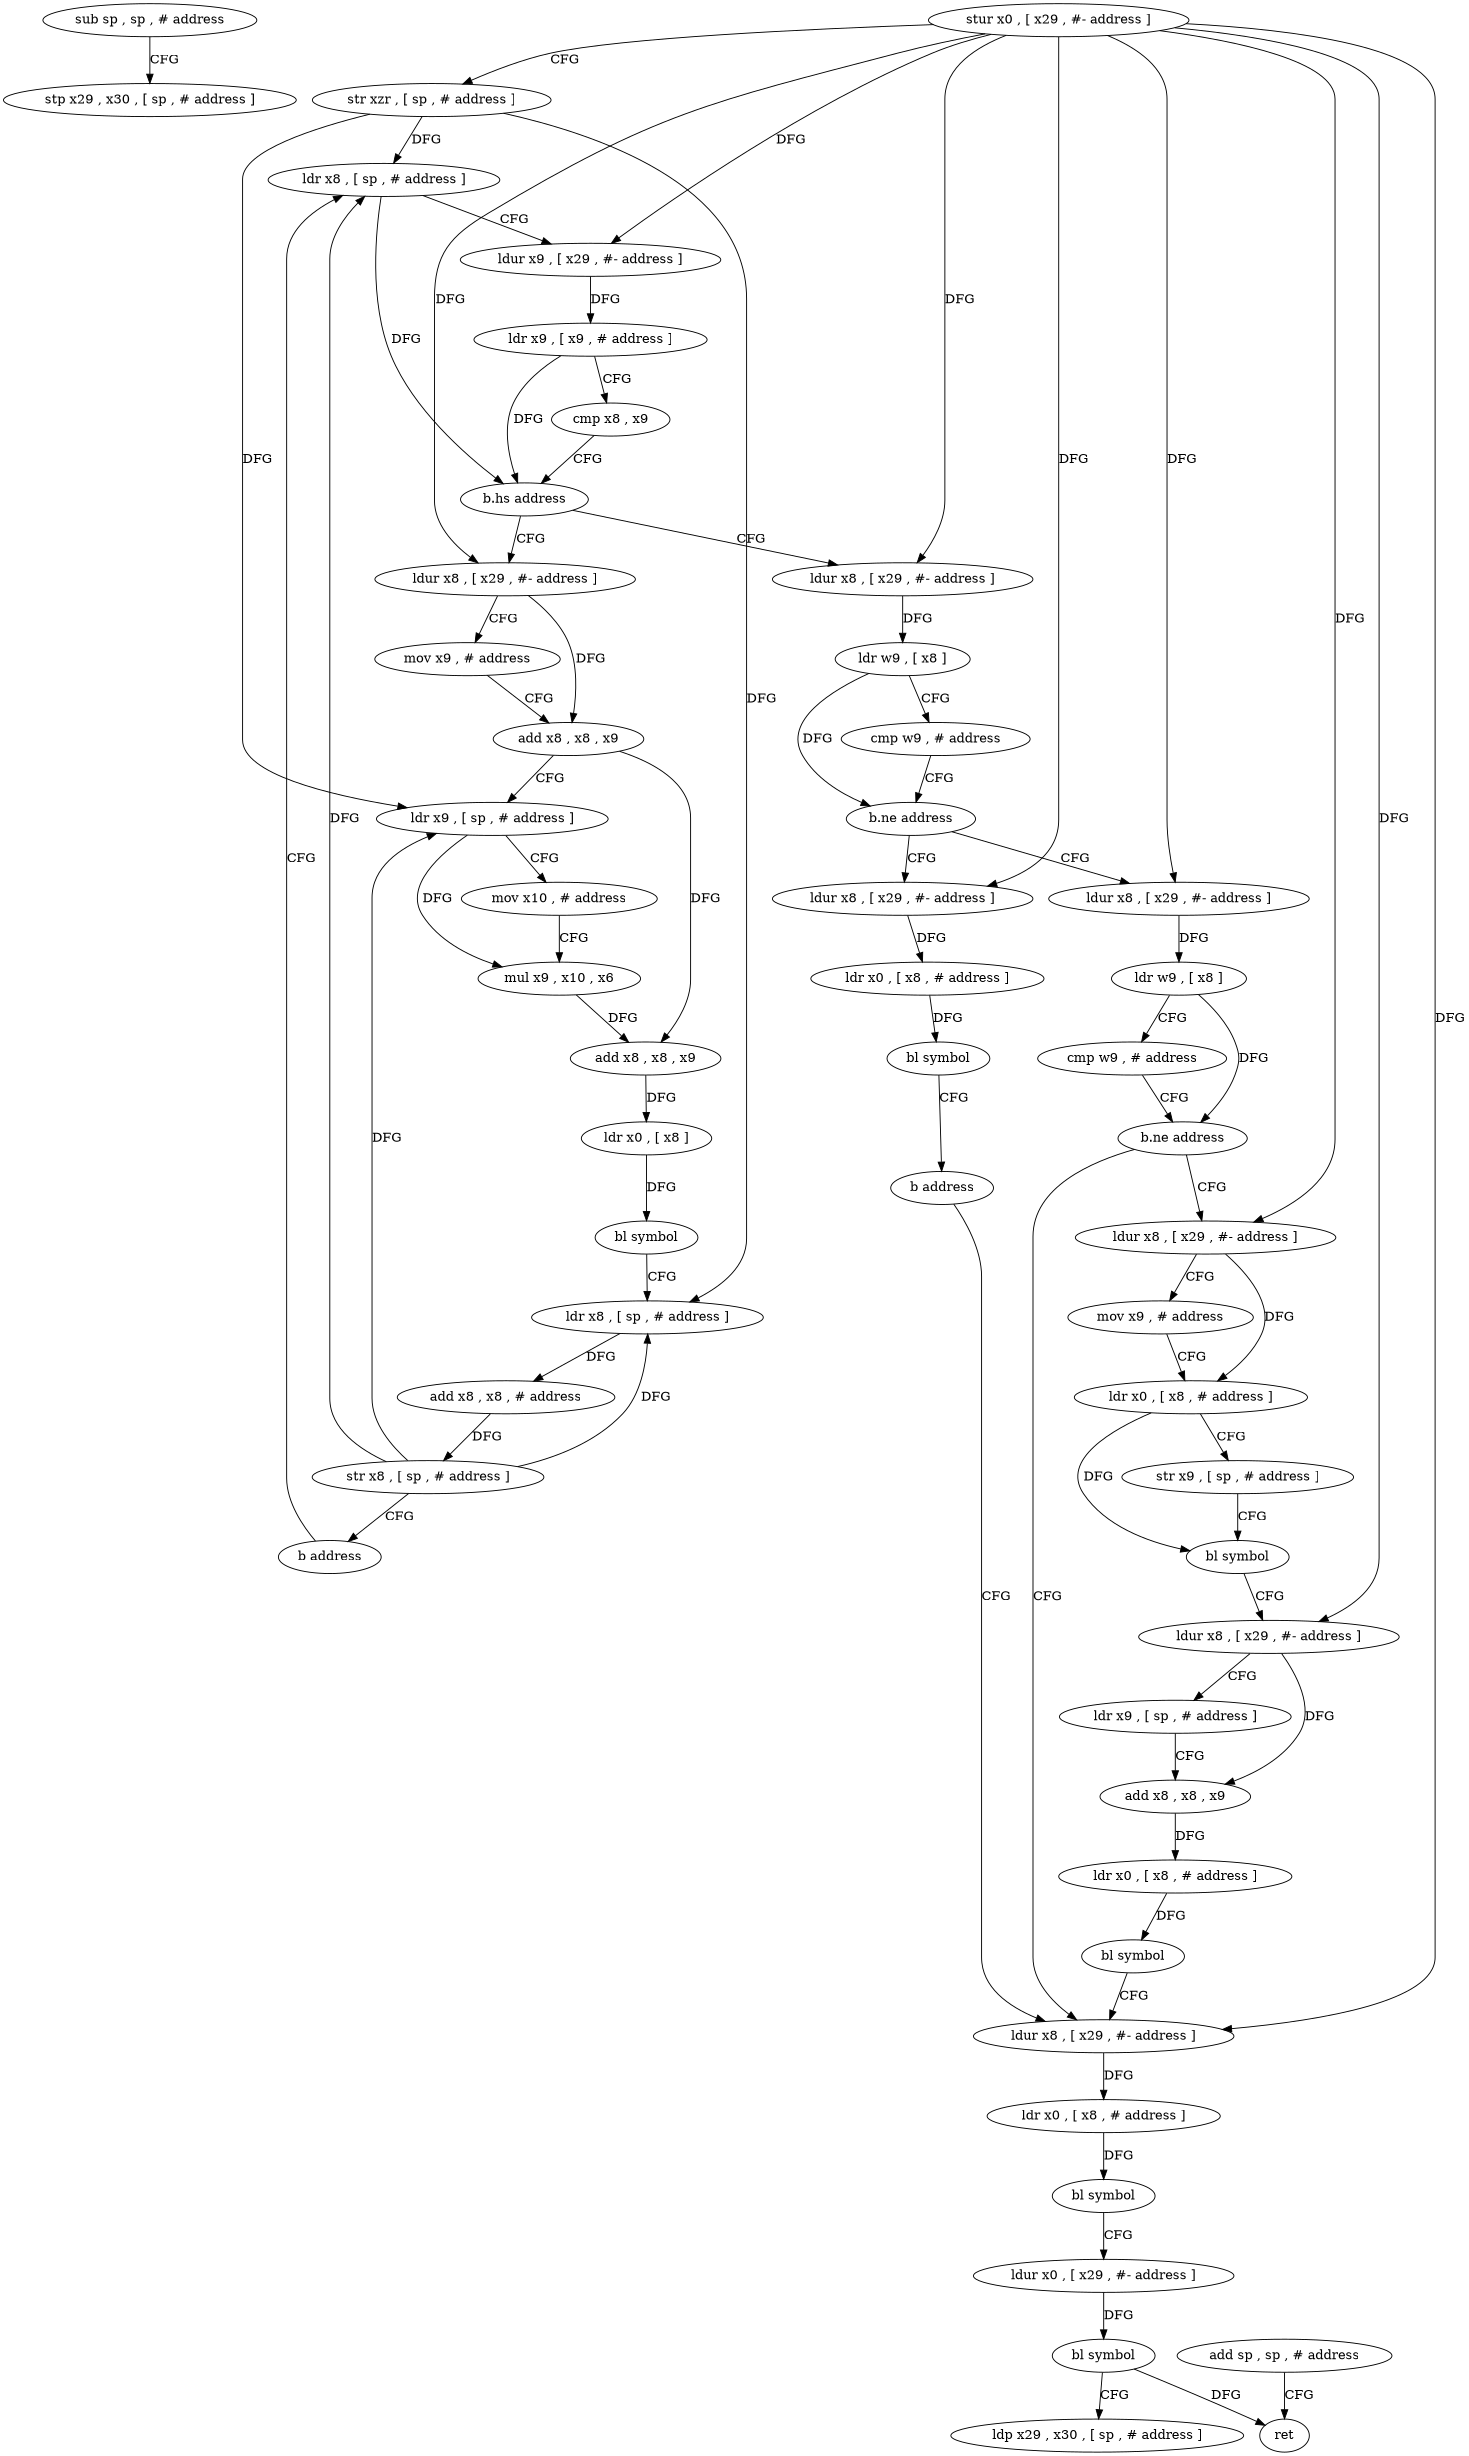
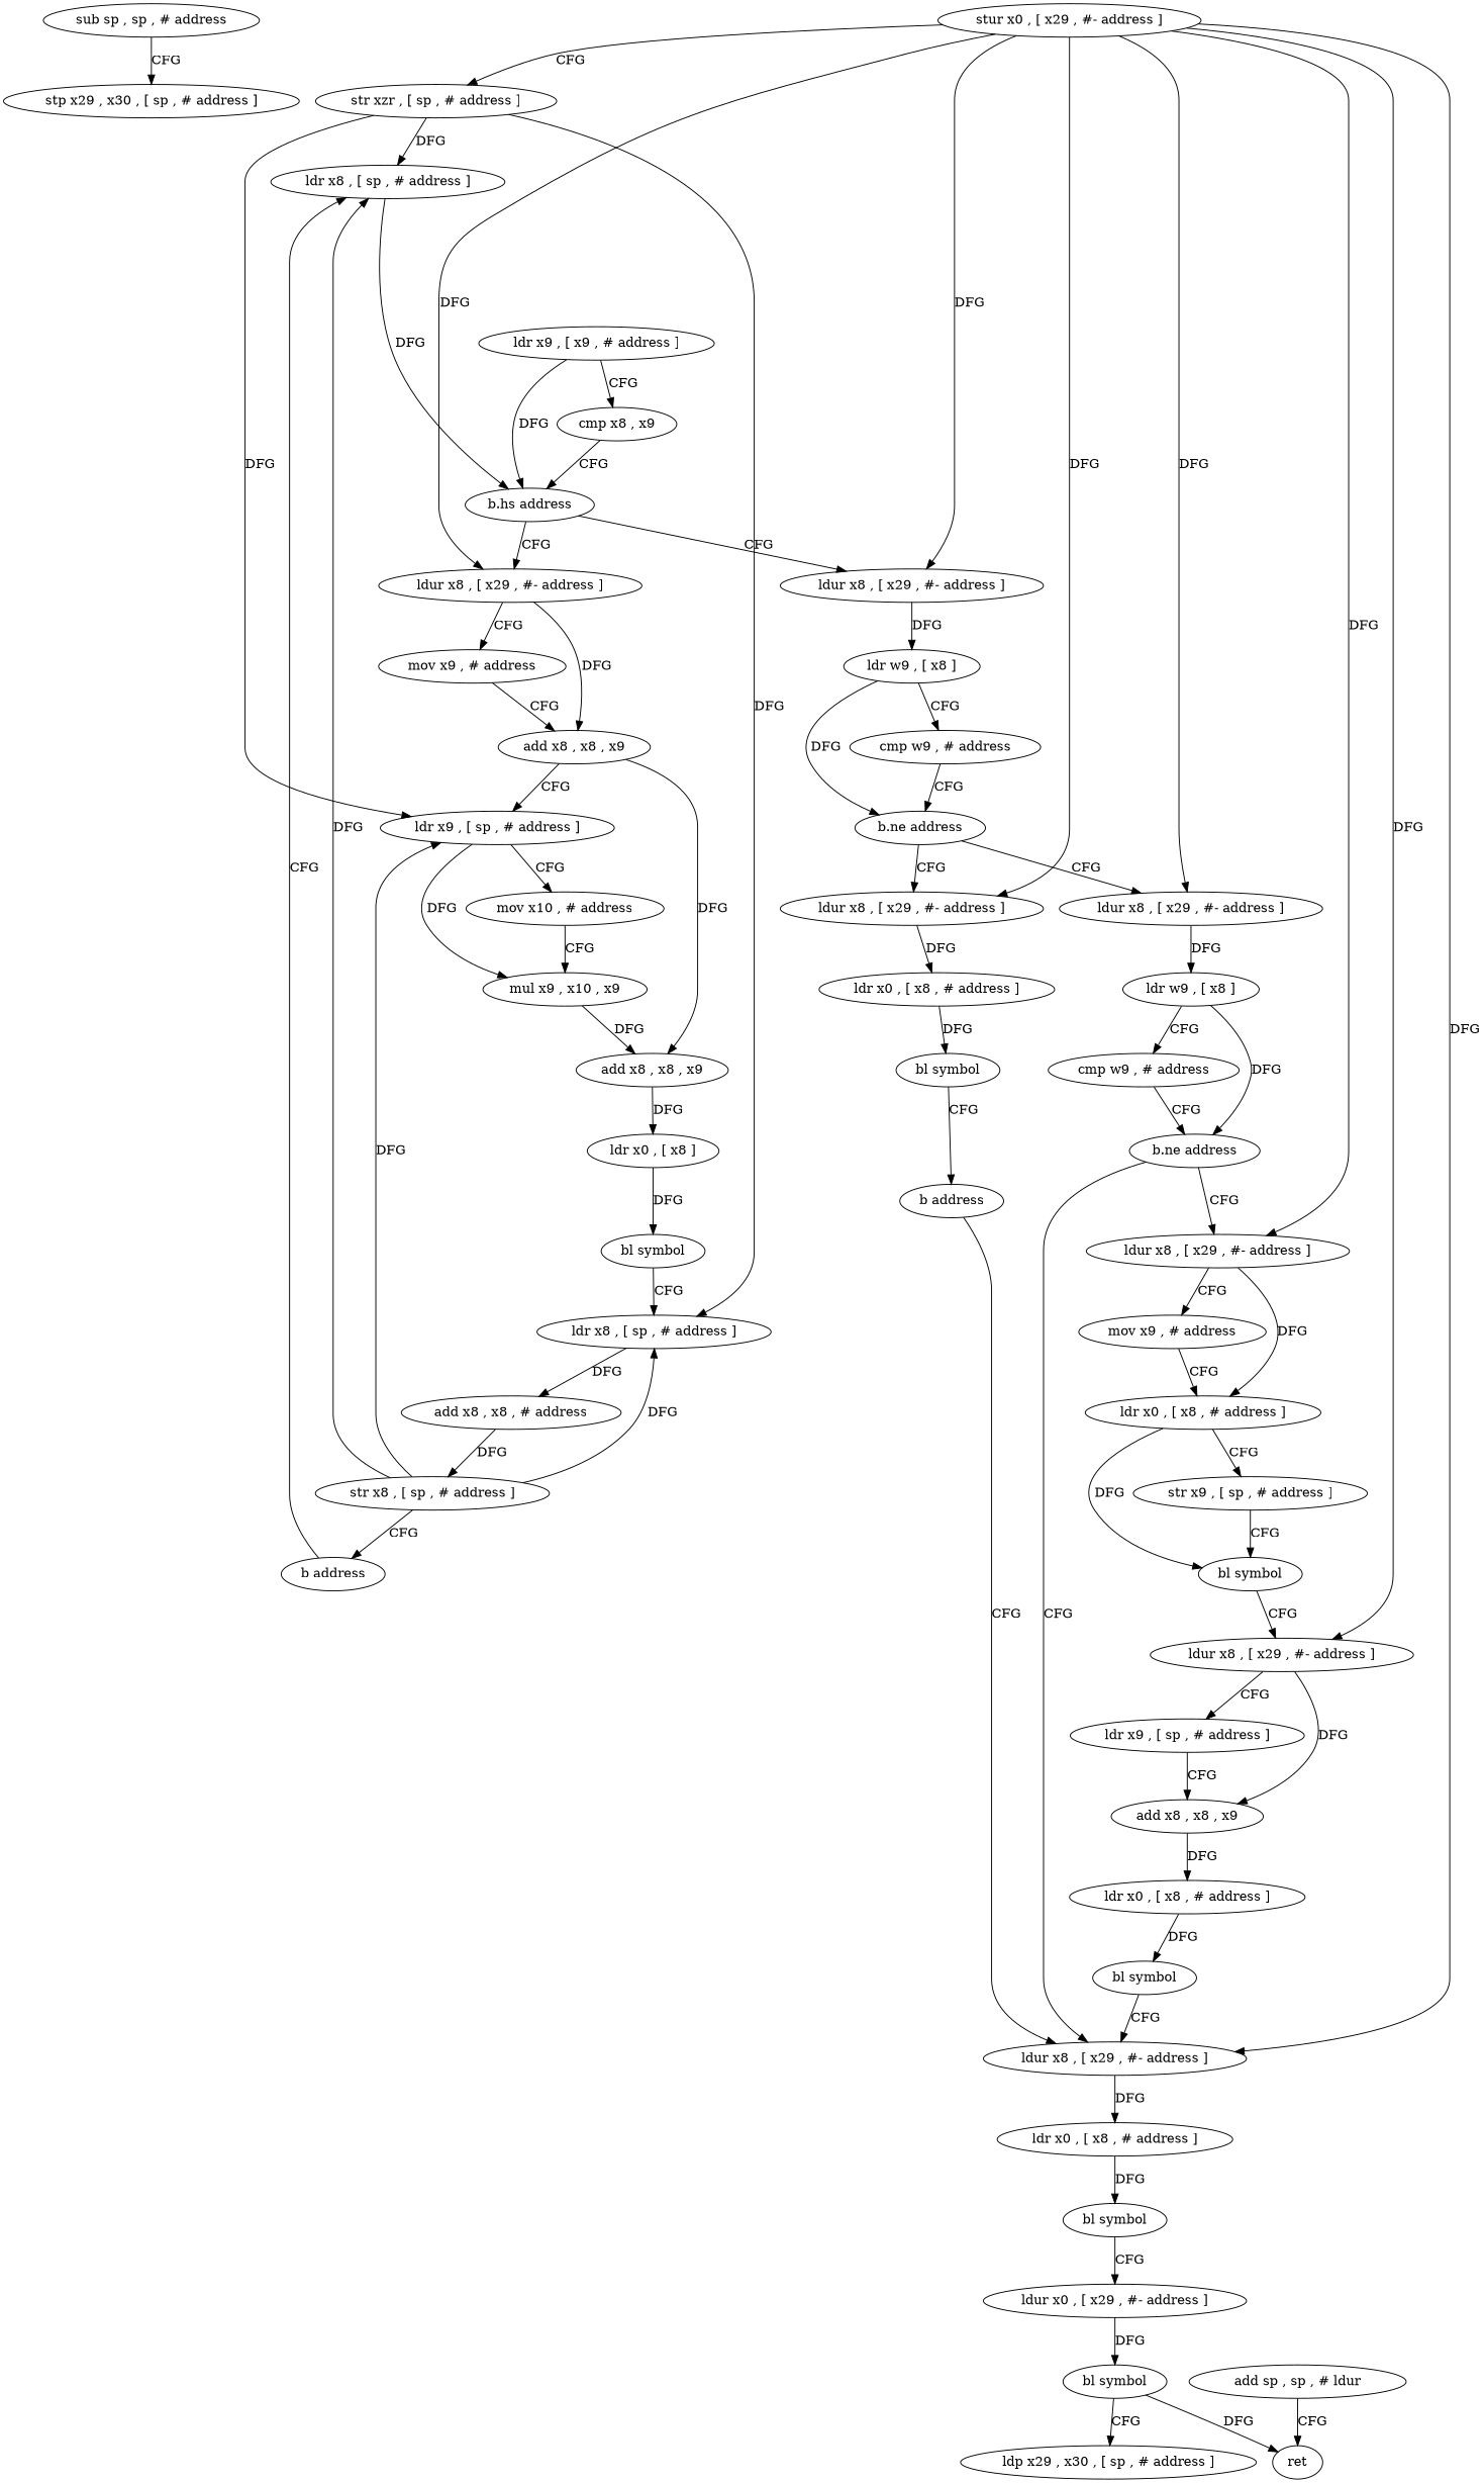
  digraph {
    n1 [label="sub sp , sp , # address"]
    n2 [label="stp x29 , x30 , [ sp , # address ]"]
    n3 [label="stur x0 , [ x29 , #- address ]"]
    n4 [label="str xzr , [ sp , # address ]"]
    n5 [label="ldur x8 , [ x29 , #- address ]"]
    n6 [label="ldur x8 , [ x29 , #- address ]"]
    n7 [label="ldur x8 , [ x29 , #- address ]"]
    n8 [label="ldur x8 , [ x29 , #- address ]"]
    n9 [label="ldur x8 , [ x29 , #- address ]"]
    n10 [label="ldur x8 , [ x29 , #- address ]"]
-   n11 [label="ldur x9 , [ x29 , #- address ]"]
    n12 [label="ldur x8 , [ x29 , #- address ]"]
    n13 [label="ldr x8 , [ sp , # address ]"]
    n14 [label="ldr x9 , [ sp , # address ]"]
    n15 [label="ldr x8 , [ sp , # address ]"]
    n16 [label="ldr w9 , [ x8 ]"]
    n17 [label="ldr w9 , [ x8 ]"]
    n18 [label="ldr x0 , [ x8 , # address ]"]
    n19 [label="mov x9 , # address"]
    n20 [label="add x8 , x8 , x9"]
    n21 [label="ldr x0 , [ x8 , # address ]"]
    n22 [label="mov x9 , # address"]
    n23 [label="ldr x0 , [ x8 , # address ]"]
    n24 [label="ldr x9 , [ x9 , # address ]"]
    n25 [label="ldur x0 , [ x29 , #- address ]"]
    n26 [label="bl symbol"]
    n27 [label="ldr x9 , [ sp , # address ]"]
    n28 [label="add x8 , x8 , x9"]
    n29 [label="b.hs address"]
    n30 [label="mov x10 , # address"]
-   n31 [label="mul x9 , x10 , x6"]
+   n31 [label="mul x9 , x10 , x9"]
    n32 [label="add x8 , x8 , # address"]
    n33 [label="cmp w9 , # address"]
    n34 [label="b.ne address"]
    n35 [label="cmp w9 , # address"]
    n36 [label="b.ne address"]
    n37 [label="bl symbol"]
    n38 [label="add x8 , x8 , x9"]
    n39 [label="ldr x0 , [ x8 ]"]
    n40 [label="bl symbol"]
    n41 [label="str x8 , [ sp , # address ]"]
    n42 [label="b address"]
    n43 [label="bl symbol"]
    n44 [label="str x9 , [ sp , # address ]"]
    n45 [label="bl symbol"]
    n46 [label="b address"]
    n47 [label="cmp x8 , x9"]
    n48 [label="ldp x29 , x30 , [ sp , # address ]"]
    n49 [label=ret]
-   n50 [label="add sp , sp , # address"]
+   n50 [label="add sp , sp , # ldur"]
    n51 [label="ldr x0 , [ x8 , # address ]"]
    n52 [label="bl symbol"]
    n1 -> n2 [label=CFG]
    n3 -> n4 [label=CFG]
    n3 -> n5 [label=DFG]
    n3 -> n6 [label=DFG]
    n3 -> n7 [label=DFG]
    n3 -> n8 [label=DFG]
    n3 -> n9 [label=DFG]
    n3 -> n10 [label=DFG]
-   n3 -> n11 [label=DFG]
    n3 -> n12 [label=DFG]
    n4 -> n13 [label=DFG]
    n4 -> n14 [label=DFG]
    n4 -> n15 [label=DFG]
    n5 -> n16 [label=DFG]
    n6 -> n17 [label=DFG]
    n7 -> n18 [label=DFG]
    n8 -> n19 [label=CFG]
    n8 -> n20 [label=DFG]
    n9 -> n21 [label=DFG]
    n10 -> n22 [label=CFG]
    n10 -> n23 [label=DFG]
-   n11 -> n24 [label=DFG]
    n12 -> n27 [label=CFG]
    n12 -> n28 [label=DFG]
-   n13 -> n11 [label=CFG]
    n13 -> n29 [label=DFG]
    n14 -> n30 [label=CFG]
    n14 -> n31 [label=DFG]
    n15 -> n32 [label=DFG]
    n16 -> n33 [label=CFG]
    n16 -> n34 [label=DFG]
    n17 -> n35 [label=CFG]
    n17 -> n36 [label=DFG]
    n18 -> n37 [label=DFG]
    n19 -> n20 [label=CFG]
    n20 -> n14 [label=CFG]
    n20 -> n38 [label=DFG]
    n21 -> n43 [label=DFG]
    n22 -> n23 [label=CFG]
    n23 -> n44 [label=CFG]
    n23 -> n45 [label=DFG]
    n24 -> n29 [label=DFG]
    n24 -> n47 [label=CFG]
    n25 -> n26 [label=DFG]
    n26 -> n48 [label=CFG]
    n26 -> n49 [label=DFG]
    n27 -> n28 [label=CFG]
    n28 -> n51 [label=DFG]
    n29 -> n5 [label=CFG]
    n29 -> n8 [label=CFG]
    n30 -> n31 [label=CFG]
    n31 -> n38 [label=DFG]
    n32 -> n41 [label=DFG]
    n33 -> n34 [label=CFG]
    n34 -> n6 [label=CFG]
    n34 -> n7 [label=CFG]
    n35 -> n36 [label=CFG]
    n36 -> n9 [label=CFG]
    n36 -> n10 [label=CFG]
    n37 -> n46 [label=CFG]
    n38 -> n39 [label=DFG]
    n39 -> n40 [label=DFG]
    n40 -> n15 [label=CFG]
    n41 -> n13 [label=DFG]
    n41 -> n14 [label=DFG]
    n41 -> n15 [label=DFG]
    n41 -> n42 [label=CFG]
    n42 -> n13 [label=CFG]
    n43 -> n25 [label=CFG]
    n44 -> n45 [label=CFG]
    n45 -> n12 [label=CFG]
    n46 -> n9 [label=CFG]
    n47 -> n29 [label=CFG]
    n50 -> n49 [label=CFG]
    n51 -> n52 [label=DFG]
    n52 -> n9 [label=CFG]
  }
